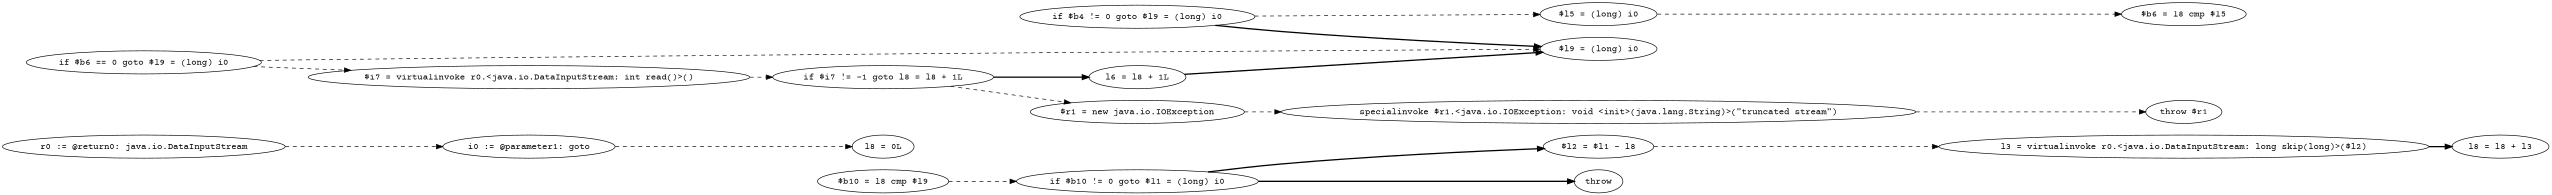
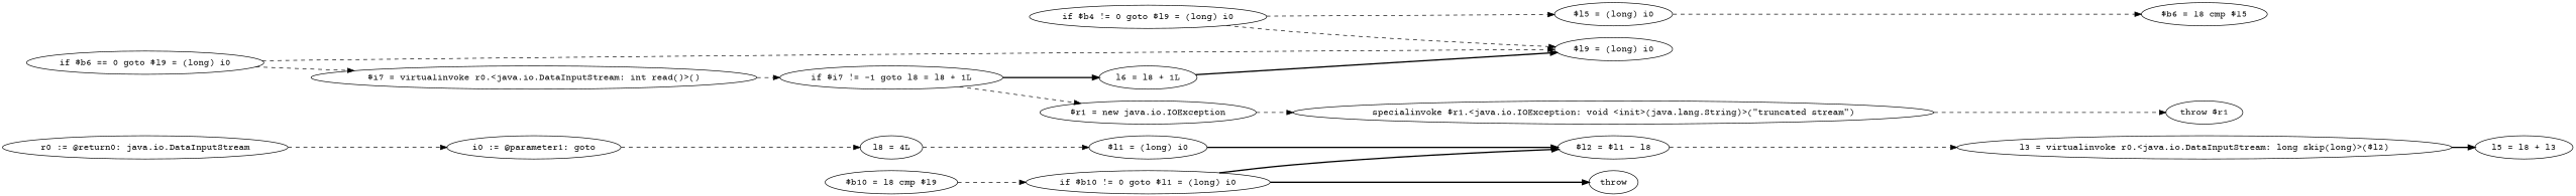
  digraph {
    fontname="Courier Prime"
    rankdir=LR
    node [fontname="Courier Prime"]
    edge [fontname="Courier Prime" style=dashed]
    n1 [label="r0 := @return0: java.io.DataInputStream"]
    n2 [label="i0 := @parameter1: goto"]
-   "l8 = 0L"
+   "l8 = 0L" [label="l8 = 4L"]
+   "$l1 = (long) i0"
    "$l2 = $l1 - l8"
    "l3 = virtualinvoke r0.<java.io.DataInputStream: long skip(long)>($l2)"
-   "l8 = l8 + l3"
+   "l8 = l8 + l3" [label="l5 = l8 + l3"]
    "if $b4 != 0 goto $l9 = (long) i0"
    "$l5 = (long) i0"
    "$l9 = (long) i0"
    "$b6 = l8 cmp $l5"
    "if $b6 == 0 goto $l9 = (long) i0"
    "$i7 = virtualinvoke r0.<java.io.DataInputStream: int read()>()"
    "if $i7 != -1 goto l8 = l8 + 1L"
    "$r1 = new java.io.IOException"
    n16 [label="l6 = l8 + 1L"]
    "specialinvoke $r1.<java.io.IOException: void <init>(java.lang.String)>(\"truncated stream\")"
    "throw $r1"
    "$b10 = l8 cmp $l9"
    "if $b10 != 0 goto $l1 = (long) i0"
    n21 [label=throw]
    n1 -> n2
    n2 -> "l8 = 0L"
+   "l8 = 0L" -> "$l1 = (long) i0"
+   "$l1 = (long) i0" -> "$l2 = $l1 - l8" [style=bold]
    "$l2 = $l1 - l8" -> "l3 = virtualinvoke r0.<java.io.DataInputStream: long skip(long)>($l2)"
    "l3 = virtualinvoke r0.<java.io.DataInputStream: long skip(long)>($l2)" -> "l8 = l8 + l3" [style=bold]
    "if $b4 != 0 goto $l9 = (long) i0" -> "$l5 = (long) i0"
-   "if $b4 != 0 goto $l9 = (long) i0" -> "$l9 = (long) i0" [style=bold]
+   "if $b4 != 0 goto $l9 = (long) i0" -> "$l9 = (long) i0"
    "$l5 = (long) i0" -> "$b6 = l8 cmp $l5"
    "if $b6 == 0 goto $l9 = (long) i0" -> "$l9 = (long) i0"
    "if $b6 == 0 goto $l9 = (long) i0" -> "$i7 = virtualinvoke r0.<java.io.DataInputStream: int read()>()"
    "$i7 = virtualinvoke r0.<java.io.DataInputStream: int read()>()" -> "if $i7 != -1 goto l8 = l8 + 1L"
    "if $i7 != -1 goto l8 = l8 + 1L" -> "$r1 = new java.io.IOException"
    "if $i7 != -1 goto l8 = l8 + 1L" -> n16 [style=bold]
    "$r1 = new java.io.IOException" -> "specialinvoke $r1.<java.io.IOException: void <init>(java.lang.String)>(\"truncated stream\")"
    n16 -> "$l9 = (long) i0" [style=bold]
    "specialinvoke $r1.<java.io.IOException: void <init>(java.lang.String)>(\"truncated stream\")" -> "throw $r1"
    "$b10 = l8 cmp $l9" -> "if $b10 != 0 goto $l1 = (long) i0"
    "if $b10 != 0 goto $l1 = (long) i0" -> "$l2 = $l1 - l8" [style=bold]
    "if $b10 != 0 goto $l1 = (long) i0" -> n21 [style=bold]
  }
